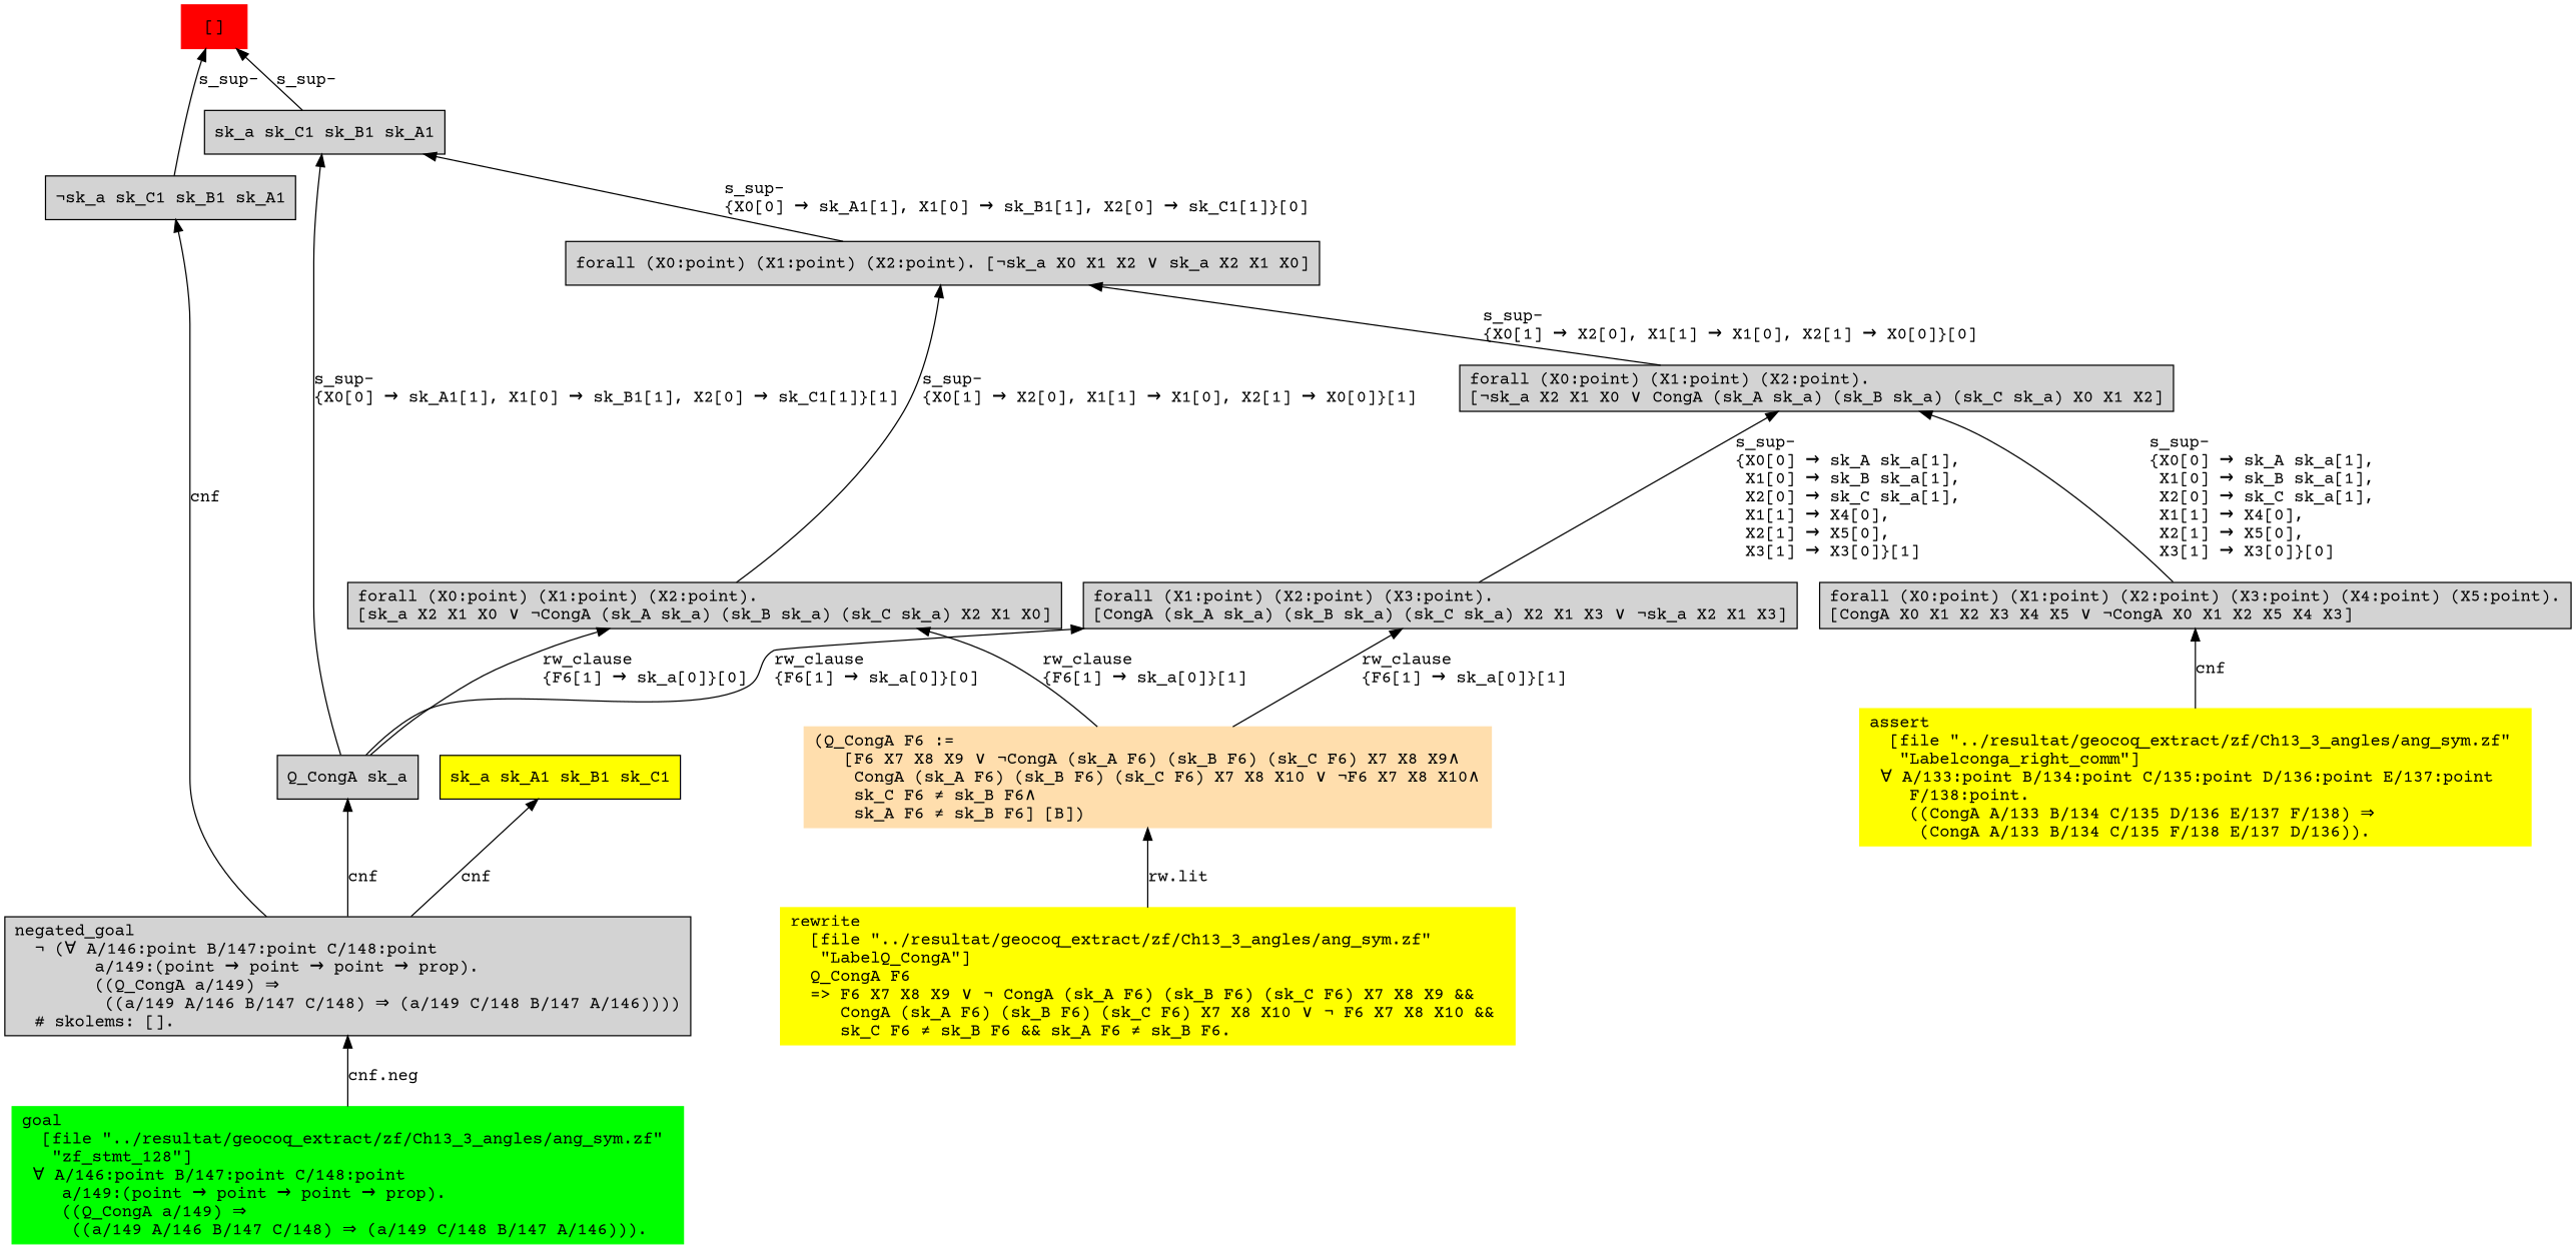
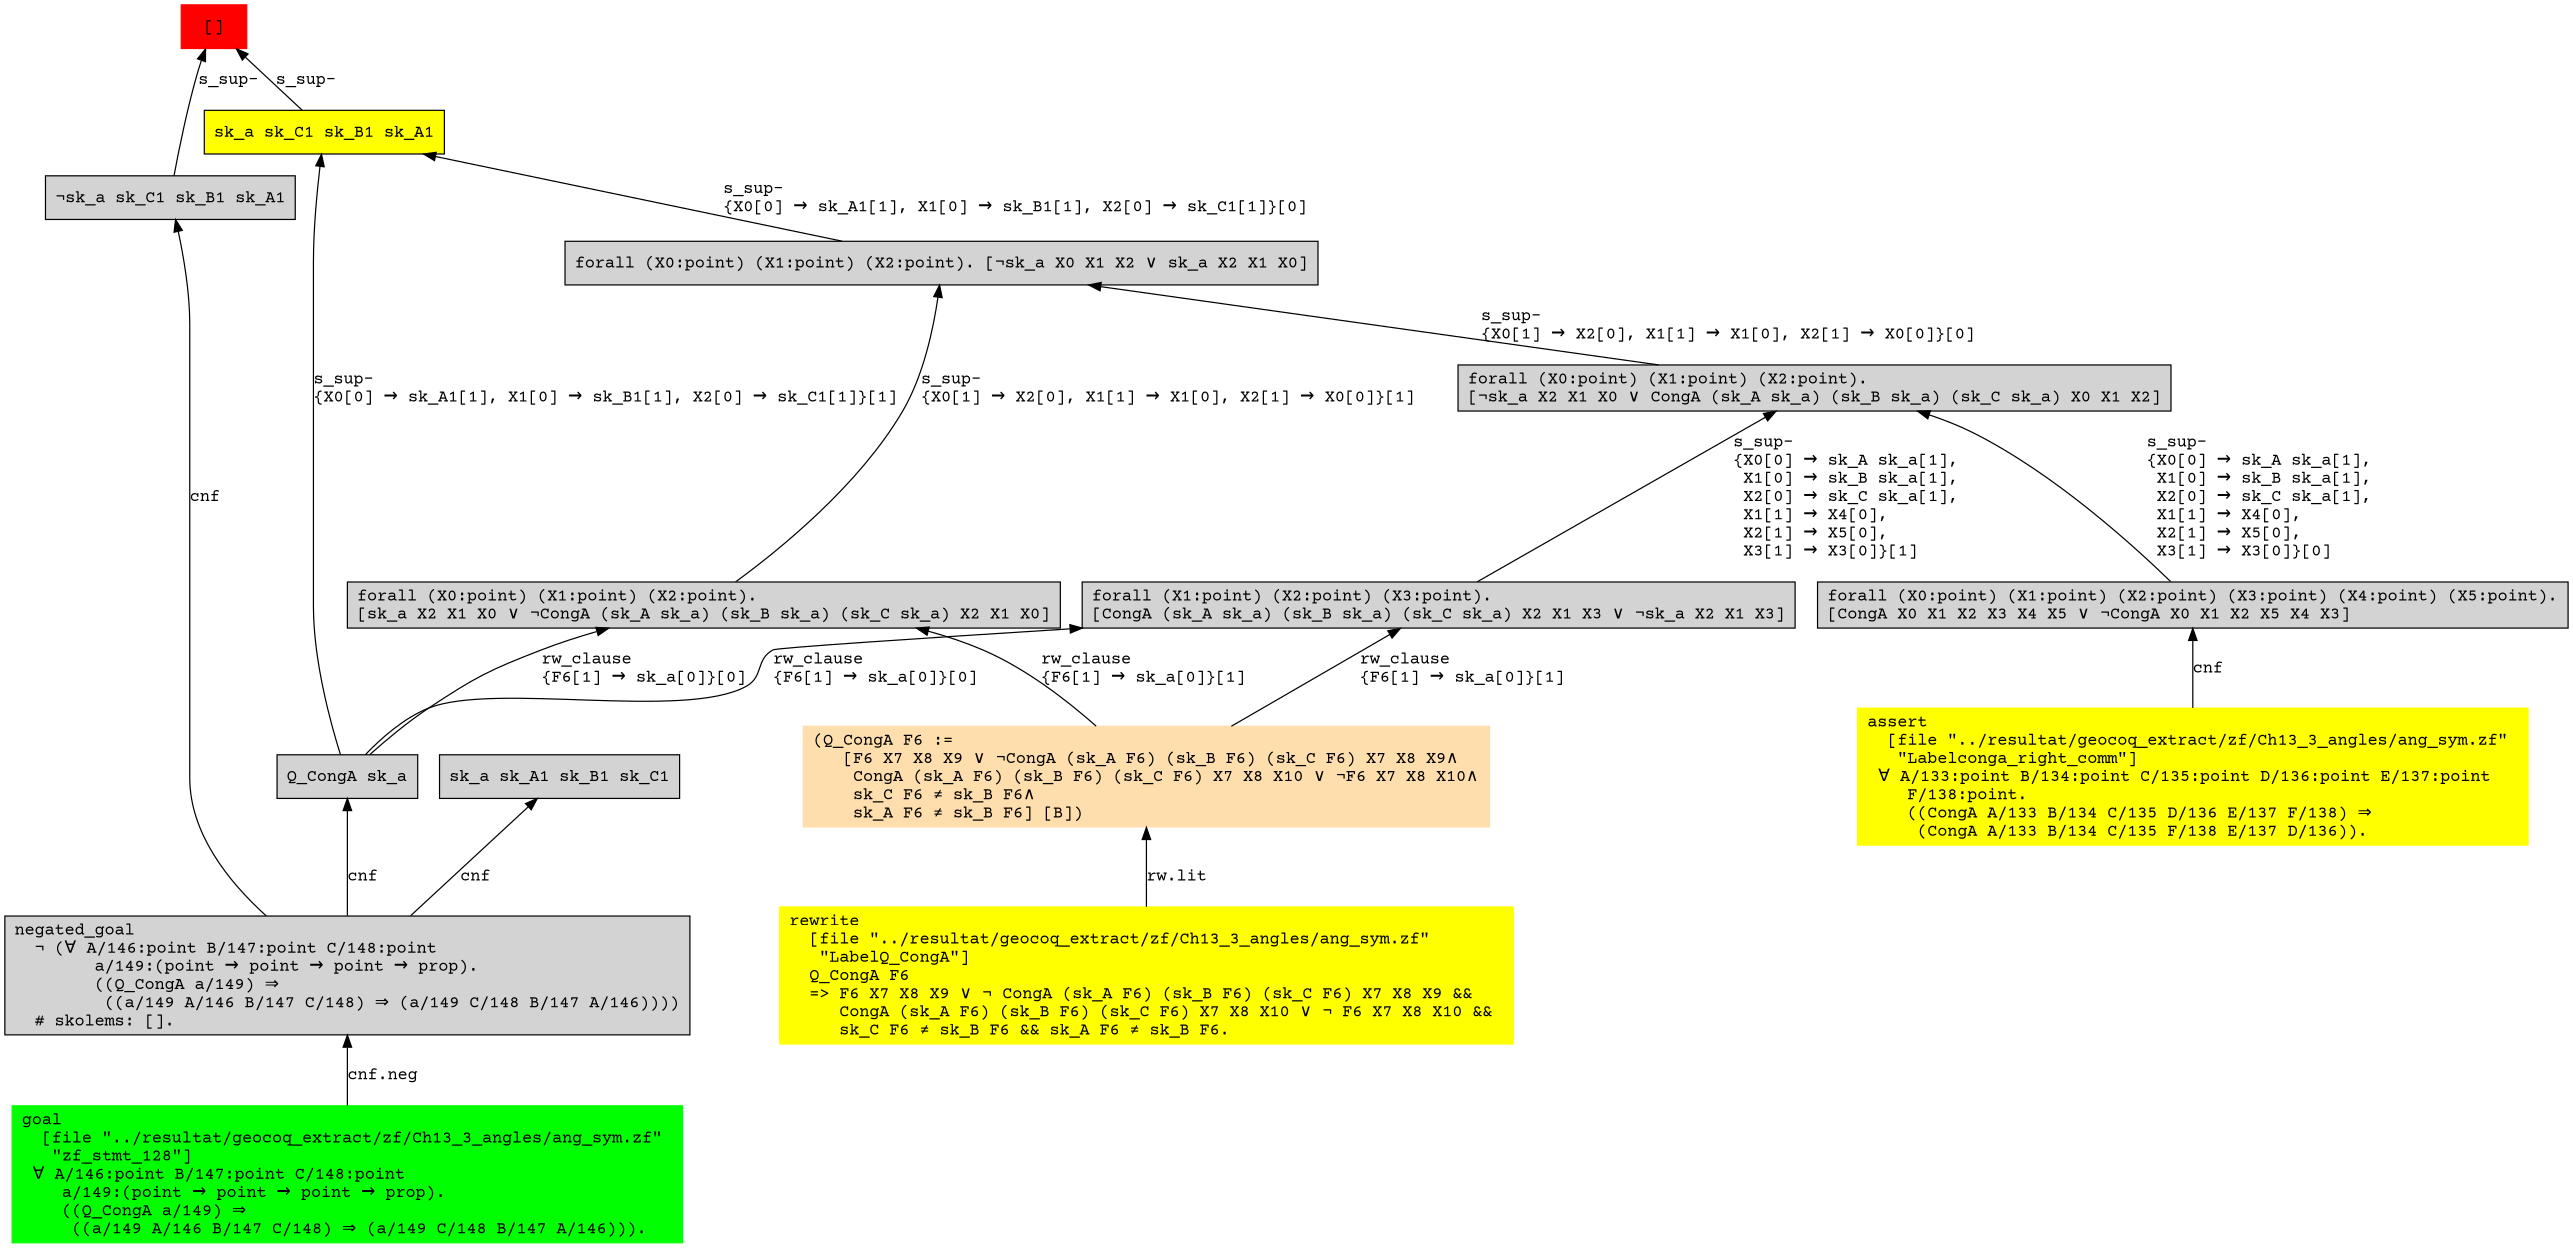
  digraph {
    fontname="Courier Prime"
    node [fontname="Courier Prime" shape=box style=filled]
    edge [dir=back fontname="Courier Prime"]
    n1 [color=red label="[]"]
    n2 [label="¬sk_a sk_C1 sk_B1 sk_A1\l"]
-   n3 [label="sk_a sk_C1 sk_B1 sk_A1\l"]
+   n3 [label="sk_a sk_C1 sk_B1 sk_A1\l" fillcolor=yellow]
    n4 [label="negated_goal\l  ¬ (∀ A/146:point B/147:point C/148:point \l        a/149:(point → point → point → prop).\l        ((Q_CongA a/149) ⇒\l         ((a/149 A/146 B/147 C/148) ⇒ (a/149 C/148 B/147 A/146))))\l  # skolems: [].\l"]
    n5 [label="forall (X0:point) (X1:point) (X2:point). [¬sk_a X0 X1 X2 ∨ sk_a X2 X1 X0]\l"]
    n6 [label="Q_CongA sk_a\l"]
    n7 [color=green label="goal\l  [file \"../resultat/geocoq_extract/zf/Ch13_3_angles/ang_sym.zf\" \l   \"zf_stmt_128\"]\l  ∀ A/146:point B/147:point C/148:point \l    a/149:(point → point → point → prop).\l    ((Q_CongA a/149) ⇒\l     ((a/149 A/146 B/147 C/148) ⇒ (a/149 C/148 B/147 A/146))).\l"]
    n8 [label="forall (X0:point) (X1:point) (X2:point).\l[sk_a X2 X1 X0 ∨ ¬CongA (sk_A sk_a) (sk_B sk_a) (sk_C sk_a) X2 X1 X0]\l"]
    n9 [label="forall (X0:point) (X1:point) (X2:point).\l[¬sk_a X2 X1 X0 ∨ CongA (sk_A sk_a) (sk_B sk_a) (sk_C sk_a) X0 X1 X2]\l"]
-   n10 [label="sk_a sk_A1 sk_B1 sk_C1\l" fillcolor=yellow]
+   n10 [label="sk_a sk_A1 sk_B1 sk_C1\l"]
    n11 [color=navajowhite label="(Q_CongA F6 :=\l   [F6 X7 X8 X9 ∨ ¬CongA (sk_A F6) (sk_B F6) (sk_C F6) X7 X8 X9∧\l    CongA (sk_A F6) (sk_B F6) (sk_C F6) X7 X8 X10 ∨ ¬F6 X7 X8 X10∧\l    sk_C F6 ≠ sk_B F6∧\l    sk_A F6 ≠ sk_B F6] [B])\l"]
    n12 [label="forall (X0:point) (X1:point) (X2:point) (X3:point) (X4:point) (X5:point).\l[CongA X0 X1 X2 X3 X4 X5 ∨ ¬CongA X0 X1 X2 X5 X4 X3]\l"]
    n13 [label="forall (X1:point) (X2:point) (X3:point).\l[CongA (sk_A sk_a) (sk_B sk_a) (sk_C sk_a) X2 X1 X3 ∨ ¬sk_a X2 X1 X3]\l"]
    n14 [color=yellow label="rewrite\l  [file \"../resultat/geocoq_extract/zf/Ch13_3_angles/ang_sym.zf\" \l   \"LabelQ_CongA\"]\l  Q_CongA F6\l  =\> F6 X7 X8 X9 ∨ ¬ CongA (sk_A F6) (sk_B F6) (sk_C F6) X7 X8 X9 && \l     CongA (sk_A F6) (sk_B F6) (sk_C F6) X7 X8 X10 ∨ ¬ F6 X7 X8 X10 && \l     sk_C F6 ≠ sk_B F6 && sk_A F6 ≠ sk_B F6.\l"]
    n15 [color=yellow label="assert\l  [file \"../resultat/geocoq_extract/zf/Ch13_3_angles/ang_sym.zf\" \l   \"Labelconga_right_comm\"]\l  ∀ A/133:point B/134:point C/135:point D/136:point E/137:point \l    F/138:point.\l    ((CongA A/133 B/134 C/135 D/136 E/137 F/138) ⇒\l     (CongA A/133 B/134 C/135 F/138 E/137 D/136)).\l"]
    n1 -> n2 [label="s_sup-\l"]
    n1 -> n3 [label="s_sup-\l"]
    n2 -> n4 [label=cnf]
    n3 -> n5 [label="s_sup-\l\{X0[0] → sk_A1[1], X1[0] → sk_B1[1], X2[0] → sk_C1[1]\}[0]\l"]
    n3 -> n6 [label="s_sup-\l\{X0[0] → sk_A1[1], X1[0] → sk_B1[1], X2[0] → sk_C1[1]\}[1]\l"]
    n4 -> n7 [label="cnf.neg"]
    n5 -> n8 [label="s_sup-\l\{X0[1] → X2[0], X1[1] → X1[0], X2[1] → X0[0]\}[1]\l"]
    n5 -> n9 [label="s_sup-\l\{X0[1] → X2[0], X1[1] → X1[0], X2[1] → X0[0]\}[0]\l"]
    n6 -> n4 [label=cnf]
    n8 -> n6 [label="rw_clause\l\{F6[1] → sk_a[0]\}[0]\l"]
    n8 -> n11 [label="rw_clause\l\{F6[1] → sk_a[0]\}[1]\l"]
    n9 -> n12 [label="s_sup-\l\{X0[0] → sk_A sk_a[1], \l X1[0] → sk_B sk_a[1], \l X2[0] → sk_C sk_a[1], \l X1[1] → X4[0], \l X2[1] → X5[0], \l X3[1] → X3[0]\}[0]\l"]
    n9 -> n13 [label="s_sup-\l\{X0[0] → sk_A sk_a[1], \l X1[0] → sk_B sk_a[1], \l X2[0] → sk_C sk_a[1], \l X1[1] → X4[0], \l X2[1] → X5[0], \l X3[1] → X3[0]\}[1]\l"]
    n10 -> n4 [label=cnf]
    n11 -> n14 [label="rw.lit"]
    n12 -> n15 [label=cnf]
    n13 -> n6 [label="rw_clause\l\{F6[1] → sk_a[0]\}[0]\l"]
    n13 -> n11 [label="rw_clause\l\{F6[1] → sk_a[0]\}[1]\l"]
  }
